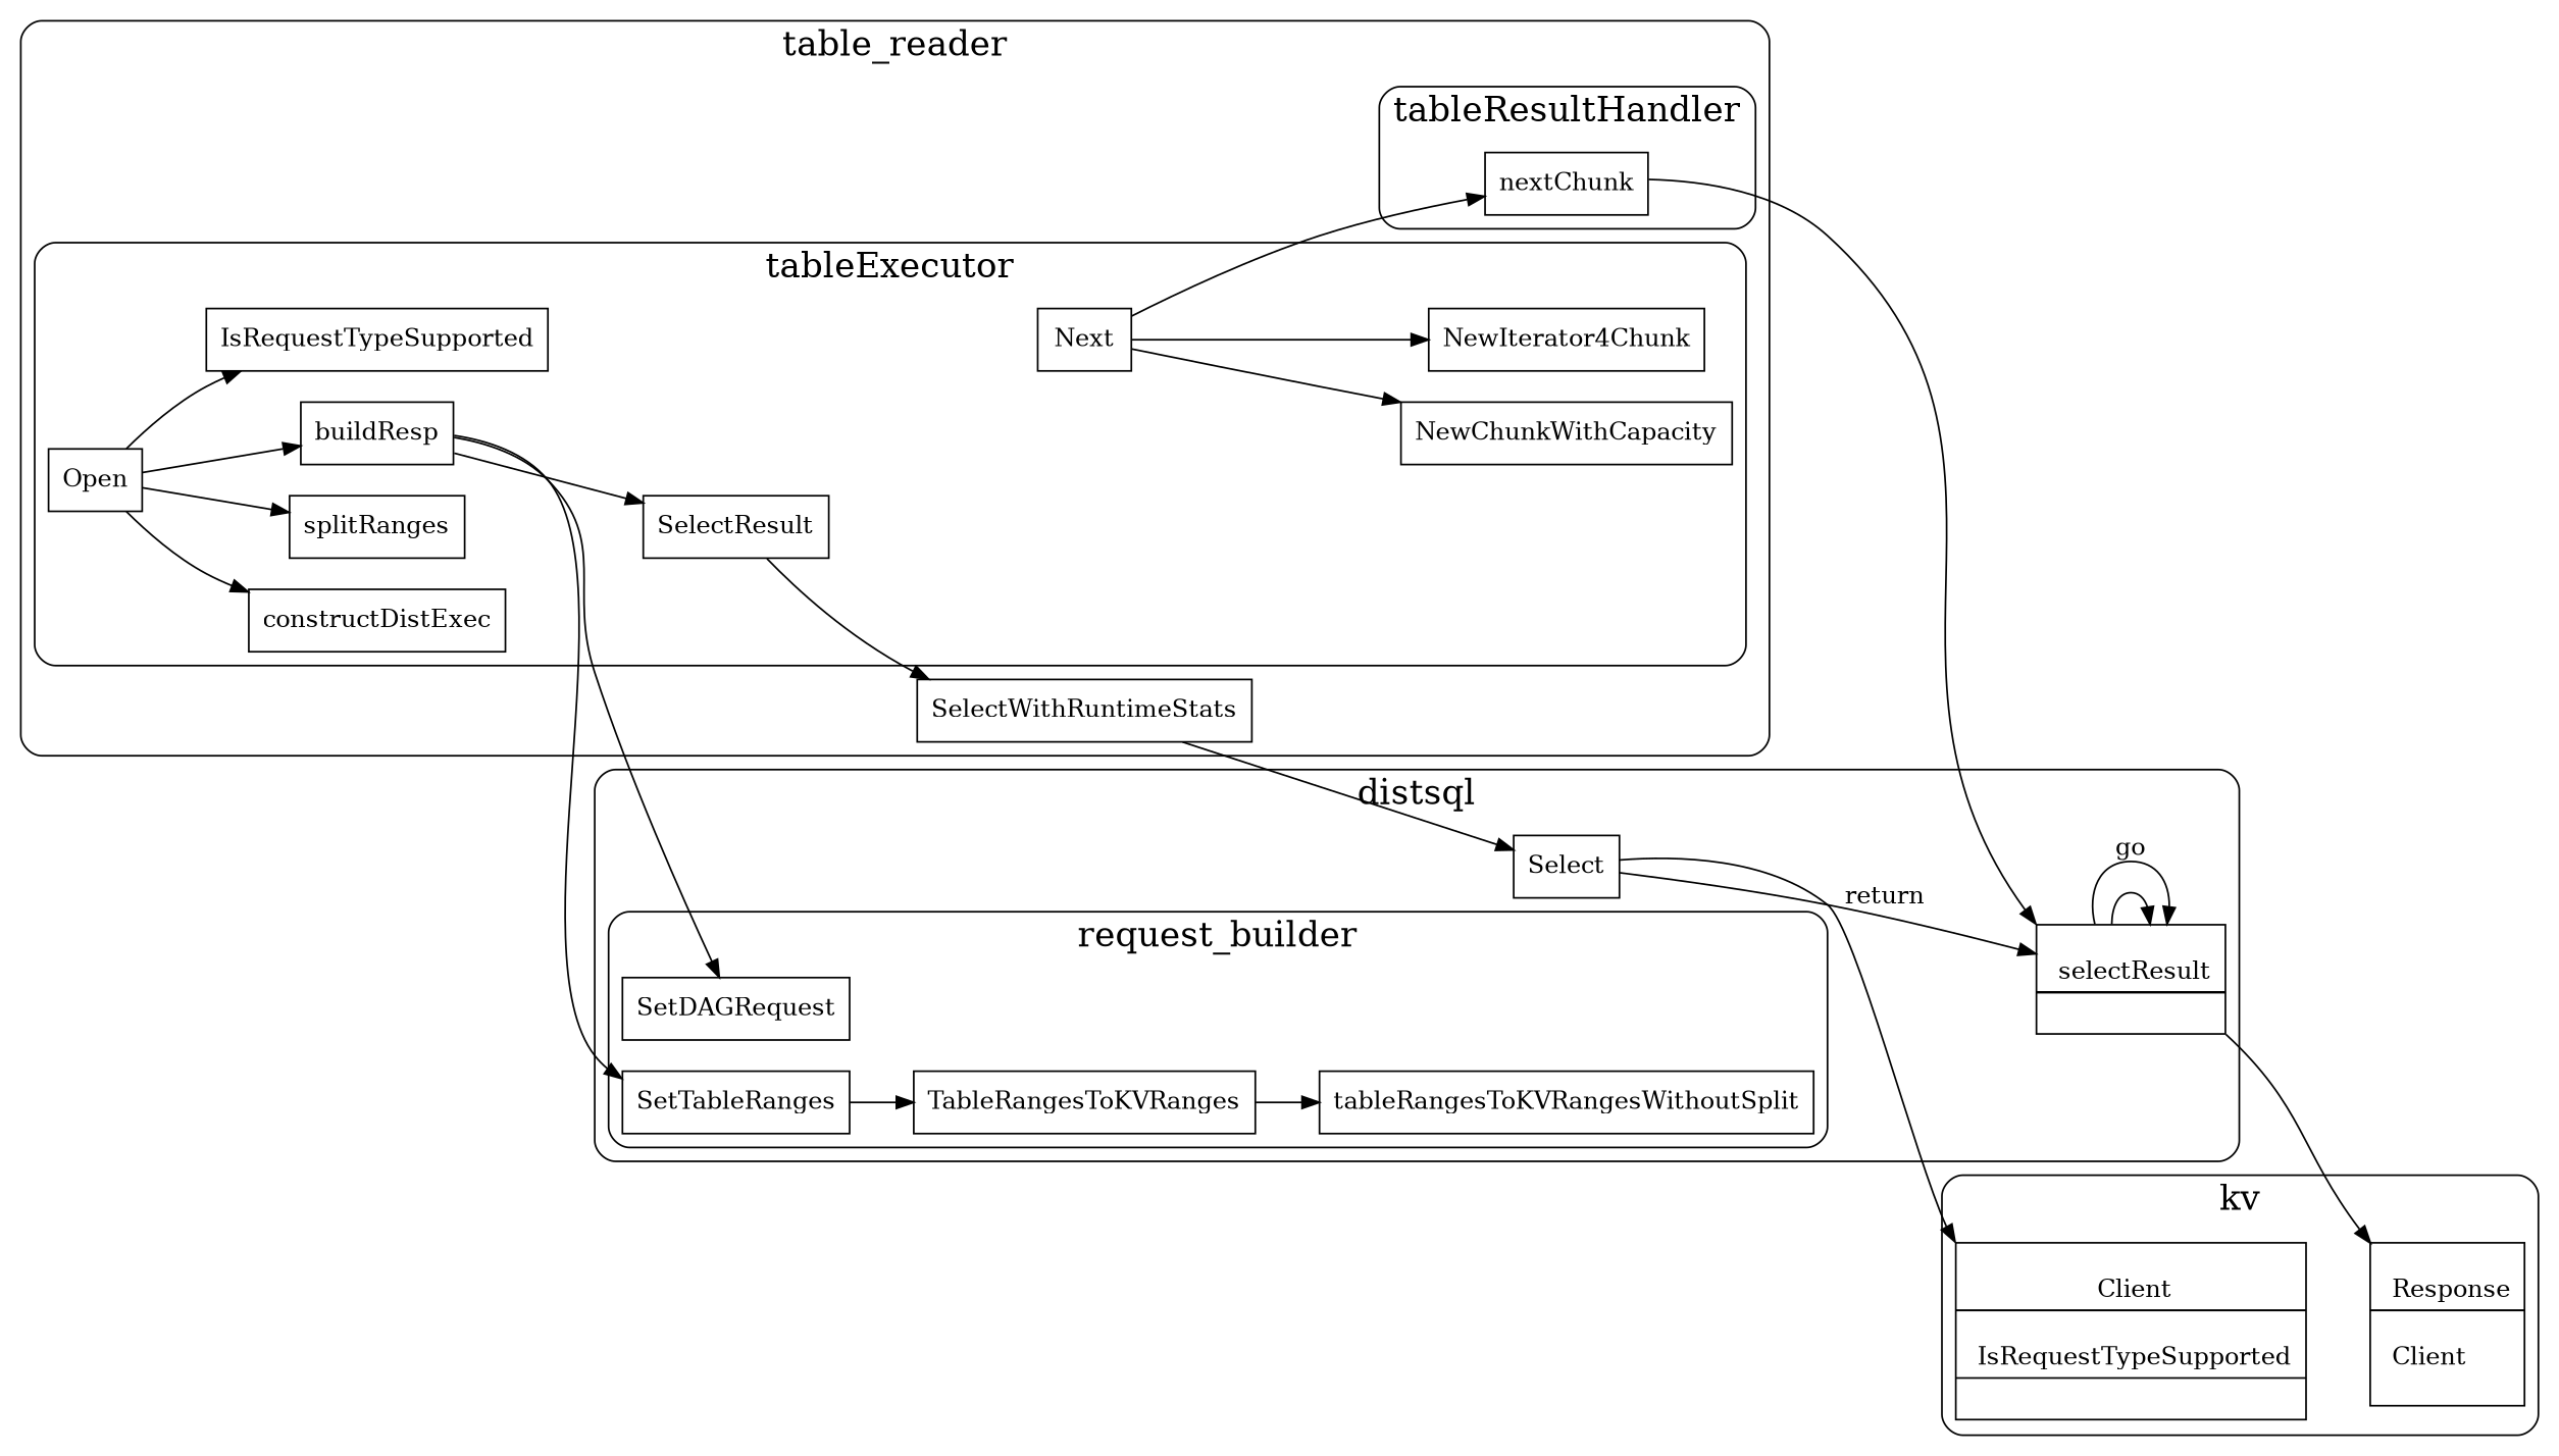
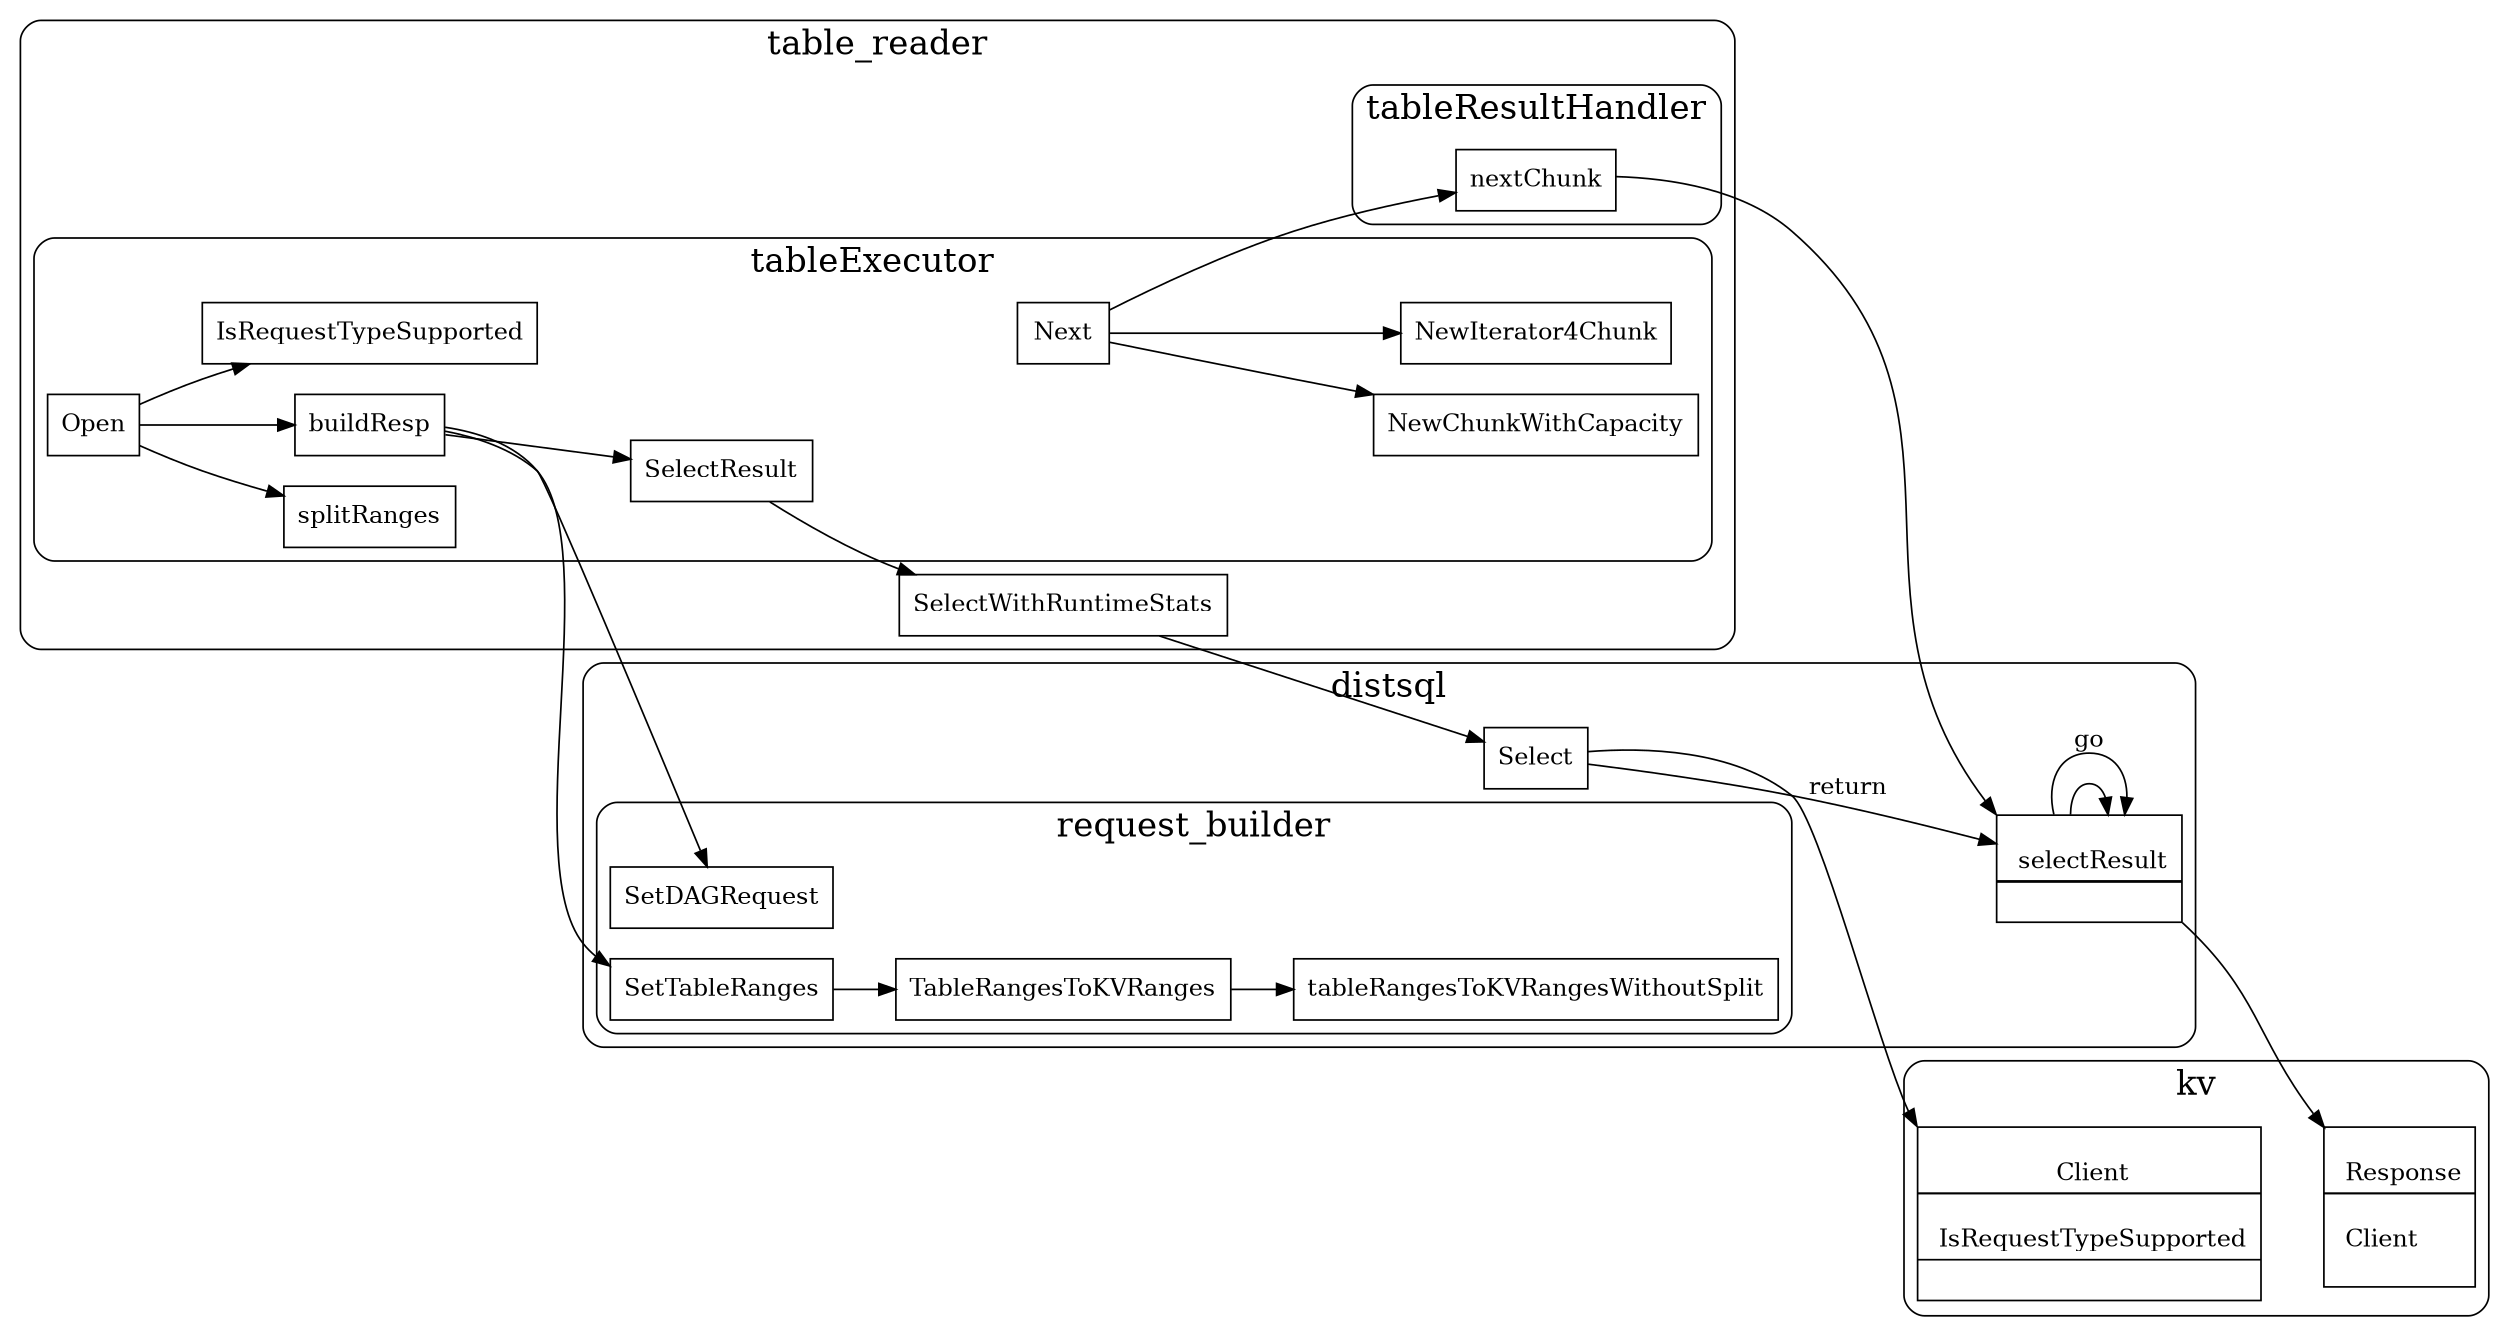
  digraph {
    newrank=true
    rankdir=LR
    node [shape=box]
    SetDAGRequest
    SetTableRanges
    TableRangesToKVRanges
    tableRangesToKVRangesWithoutSplit
    n5 [label="{{\n        selectResult|\n        <fetch> fetch\l|\n        <Fetch> Fetch\l|\n        <Next> Next\l|\n        <getSelectResp> getSelectResp\l等待fetch goroutine结果|\n      }}" shape=record]
    Select
    n7 [label="{{\n        Client|\n        <Send> Send\l|\n        IsRequestTypeSupported\l|\n      }}" shape=record]
    n8 [label="{{\n        Response|\n        <Next> Next\l|\n        Client\l\n      }}" shape=record]
    nextChunk
    Open
-   constructDistExec
    splitRanges
    buildResp
    n14 [label=IsRequestTypeSupported]
    SelectResult
    Next
    NewChunkWithCapacity
    NewIterator4Chunk
    SelectWithRuntimeStats
    subgraph cluster_1 {
      fontsize=20
      label=distsql
      style=rounded
      n5
      Select
      subgraph cluster_2 {
        fontsize=20
        label=request_builder
        style=rounded
        SetDAGRequest
        SetTableRanges
        TableRangesToKVRanges
        tableRangesToKVRangesWithoutSplit
      }
    }
    subgraph cluster_3 {
      fontsize=20
      label=kv
      style=rounded
      n7
      n8
    }
    subgraph cluster_4 {
      fontsize=20
      label=table_reader
      style=rounded
      SelectWithRuntimeStats
      subgraph cluster_5 {
        fontsize=20
        label=tableResultHandler
        style=rounded
        nextChunk
      }
      subgraph cluster_6 {
        fontsize=20
        label=tableExecutor
        style=rounded
        Open
-       constructDistExec
        splitRanges
        buildResp
        n14
        SelectResult
        Next
        NewChunkWithCapacity
        NewIterator4Chunk
      }
    }
    SetTableRanges -> TableRangesToKVRanges
    TableRangesToKVRanges -> tableRangesToKVRangesWithoutSplit
    n5 -> n5 [headport=getSelectResp tailport=Next]
    n5 -> n5 [headport=fetch label=go tailport=Fetch]
    n5 -> n8 [headport=Next tailport=fetch]
    Select -> n5 [label=return]
    Select -> n7 [headport=Send]
    nextChunk -> n5 [headport=Next]
-   Open -> constructDistExec
    Open -> splitRanges
    Open -> buildResp
    Open -> n14
    buildResp -> SetDAGRequest
    buildResp -> SetTableRanges
    buildResp -> SelectResult
    SelectResult -> SelectWithRuntimeStats
    Next -> nextChunk
    Next -> NewChunkWithCapacity
    Next -> NewIterator4Chunk
    SelectWithRuntimeStats -> Select
  }
